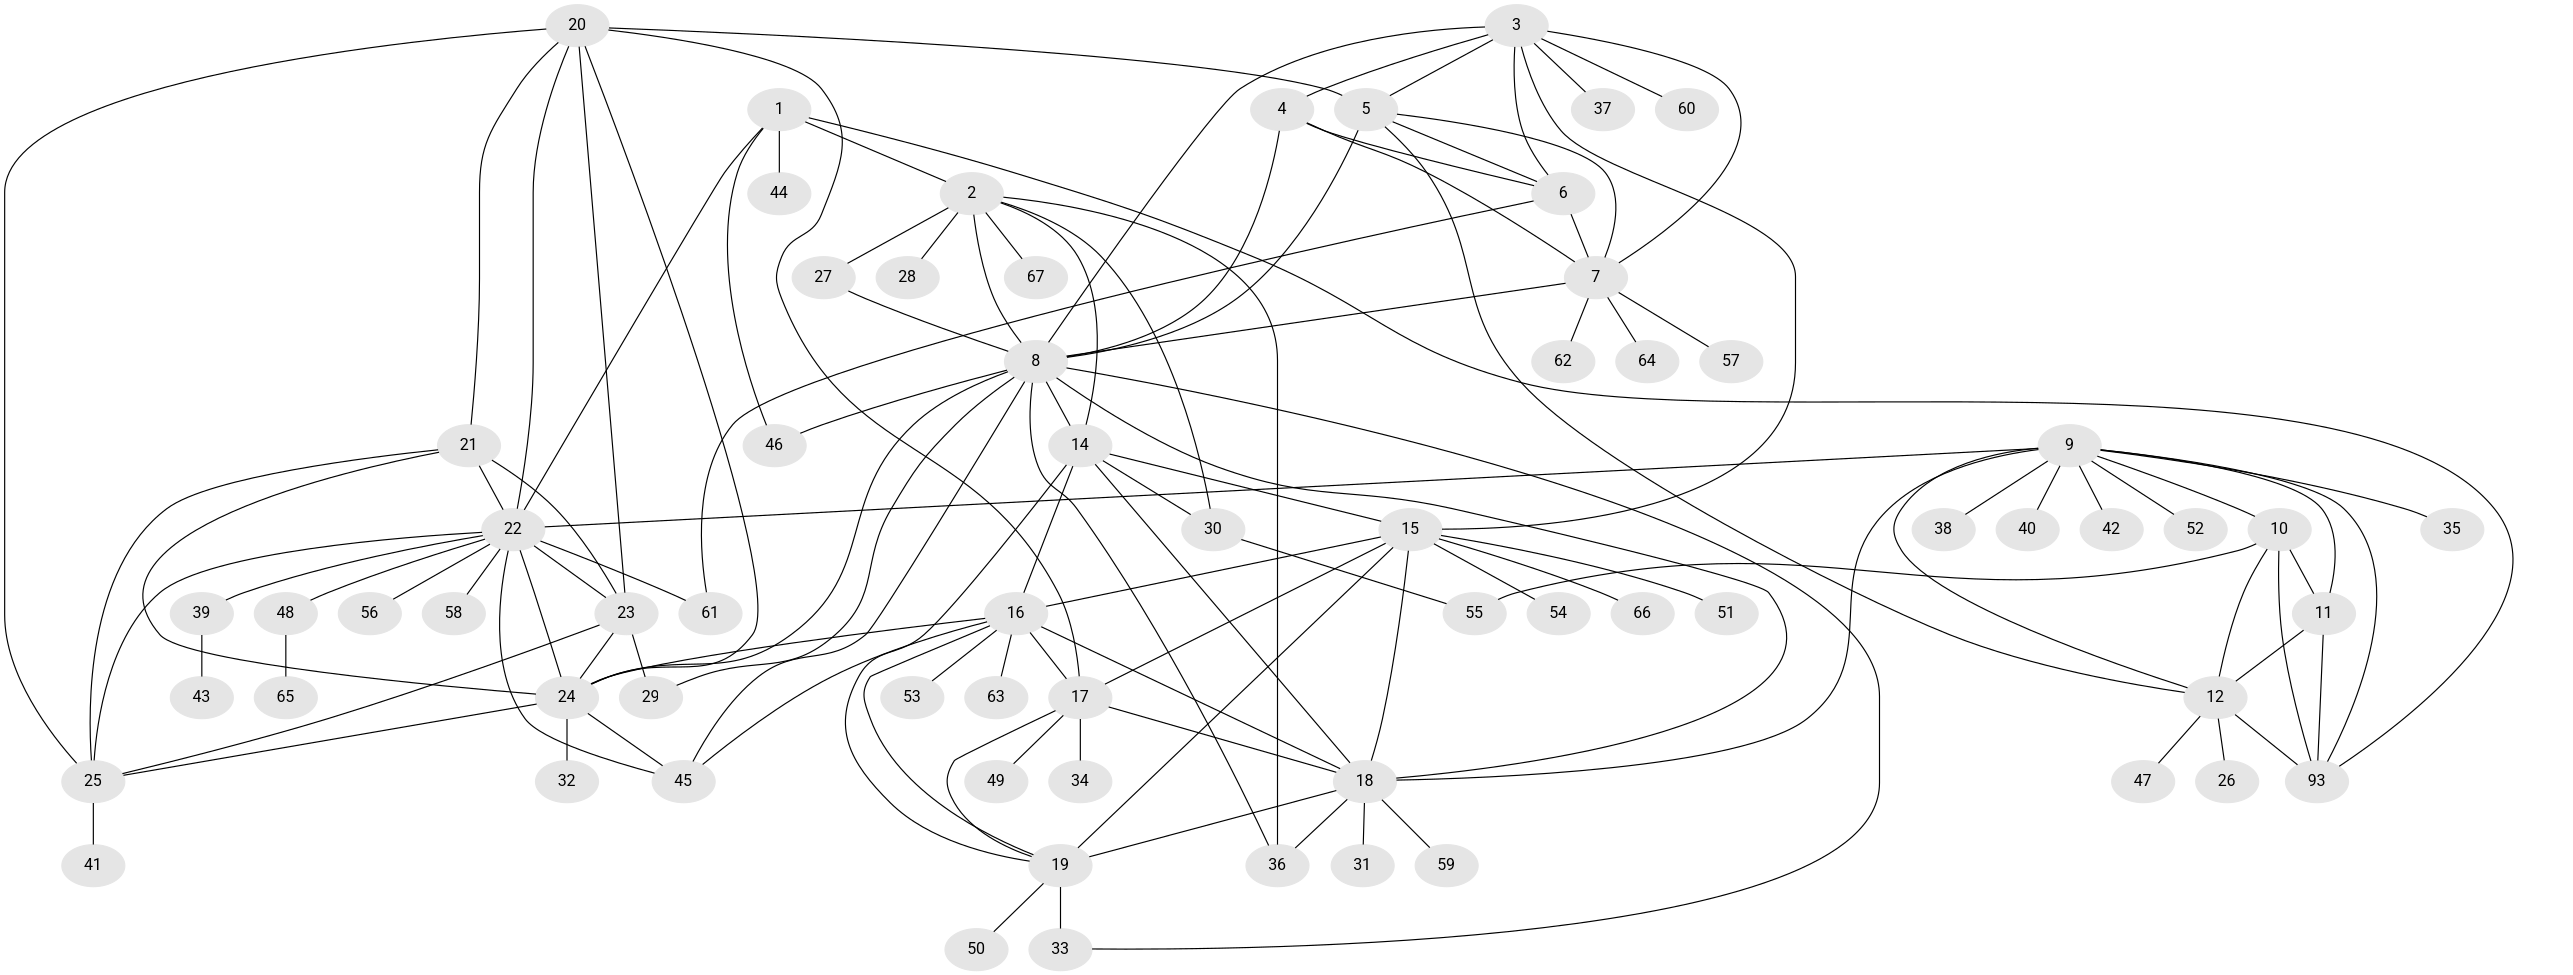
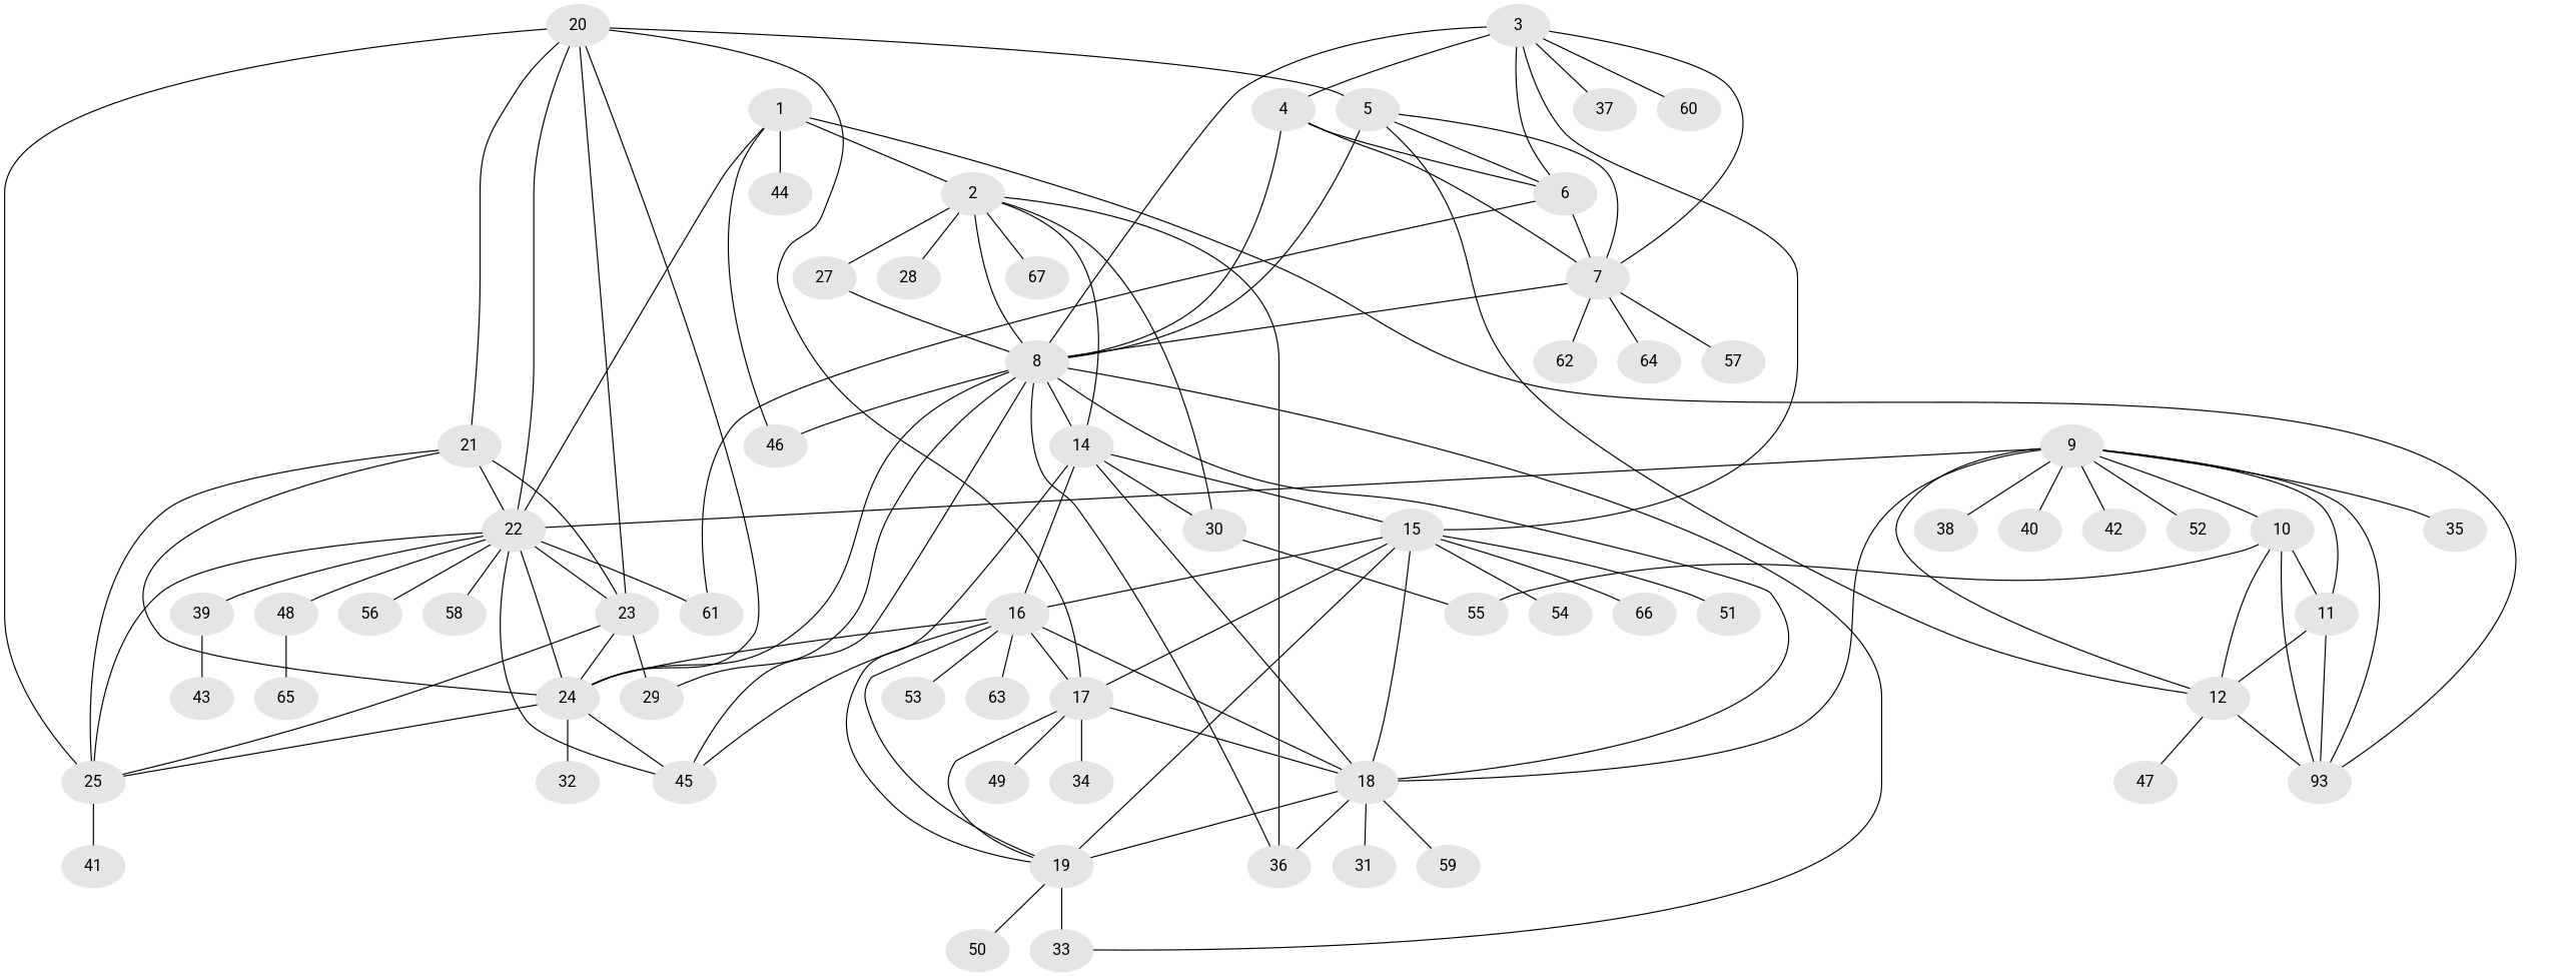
  graph {
    fontname=Roboto
    node [color=gray90 fontname=Roboto style=filled]
    edge [fontname=Roboto weight=1.0]
    1
    2
    n3 [label=93]
    22
    44
    46
    8
    14
    27
    28
    30
    36
    67
    61
    24
    45
    23
    25
    39
    48
    56
    58
    18
    29
    33
    15
    16
    19
    55
    3
    4
    5
    6
    7
    37
    60
    12
    57
    62
    64
    17
    51
    54
    66
-   26
    47
    31
    59
    32
    9
    10
    11
    35
    38
    40
    42
    52
    53
    63
    34
    49
    50
    20
    21
    41
    43
    65
    1 -- 2 [weight=5.0]
    1 -- n3
    1 -- 22
    1 -- 44
    1 -- 46
    2 -- 8 [weight=2.0]
    2 -- 14
    2 -- 27
    2 -- 28 [weight=4.0]
    2 -- 30
    2 -- 36 [weight=5.0]
    2 -- 67 [weight=2.0]
    22 -- 61
    22 -- 24
    22 -- 45
    22 -- 23
    22 -- 25
    22 -- 39
    22 -- 48
    22 -- 56
    22 -- 58
    8 -- 46
    8 -- 14
    8 -- 36
    8 -- 24
    8 -- 45
    8 -- 18
    8 -- 29
    8 -- 33
    14 -- 30
    14 -- 18
    14 -- 15
    14 -- 16
    14 -- 19
    27 -- 8
    30 -- 55
    24 -- 45
    24 -- 25
    24 -- 32
    23 -- 24
    23 -- 25
    23 -- 29 [weight=7.0]
    25 -- 41 [weight=2.0]
    39 -- 43
    48 -- 65
    18 -- 36
    18 -- 19
    18 -- 31
    18 -- 59
    15 -- 18
    15 -- 16
    15 -- 19
    15 -- 17
    15 -- 51
    15 -- 54
    15 -- 66
    16 -- 24
    16 -- 45
    16 -- 18
    16 -- 19
    16 -- 17
    16 -- 53
    16 -- 63
    19 -- 33 [weight=3.0]
    19 -- 50
    3 -- 8
    3 -- 15
    3 -- 4
-   3 -- 5
    3 -- 6
    3 -- 7
    3 -- 37
    3 -- 60
    4 -- 8
    4 -- 6
    4 -- 7
    5 -- 8 [weight=6.0]
    5 -- 6
    5 -- 7
    5 -- 12
    6 -- 61
    6 -- 7
    7 -- 8
    7 -- 57
    7 -- 62
    7 -- 64
    12 -- n3 [weight=2.0]
-   12 -- 26
    12 -- 47
    17 -- 18
    17 -- 19
    17 -- 34
    17 -- 49
    9 -- n3
    9 -- 22
    9 -- 18
    9 -- 12 [weight=2.0]
    9 -- 10
    9 -- 11
    9 -- 35
    9 -- 38
    9 -- 40
    9 -- 42
    9 -- 52
    10 -- n3
    10 -- 55
    10 -- 12 [weight=2.0]
    10 -- 11
    11 -- n3
    11 -- 12 [weight=5.0]
    20 -- 22
    20 -- 24
    20 -- 23
    20 -- 25
    20 -- 5
    20 -- 17
    20 -- 21
    21 -- 22
    21 -- 24
    21 -- 23
    21 -- 25
  }
